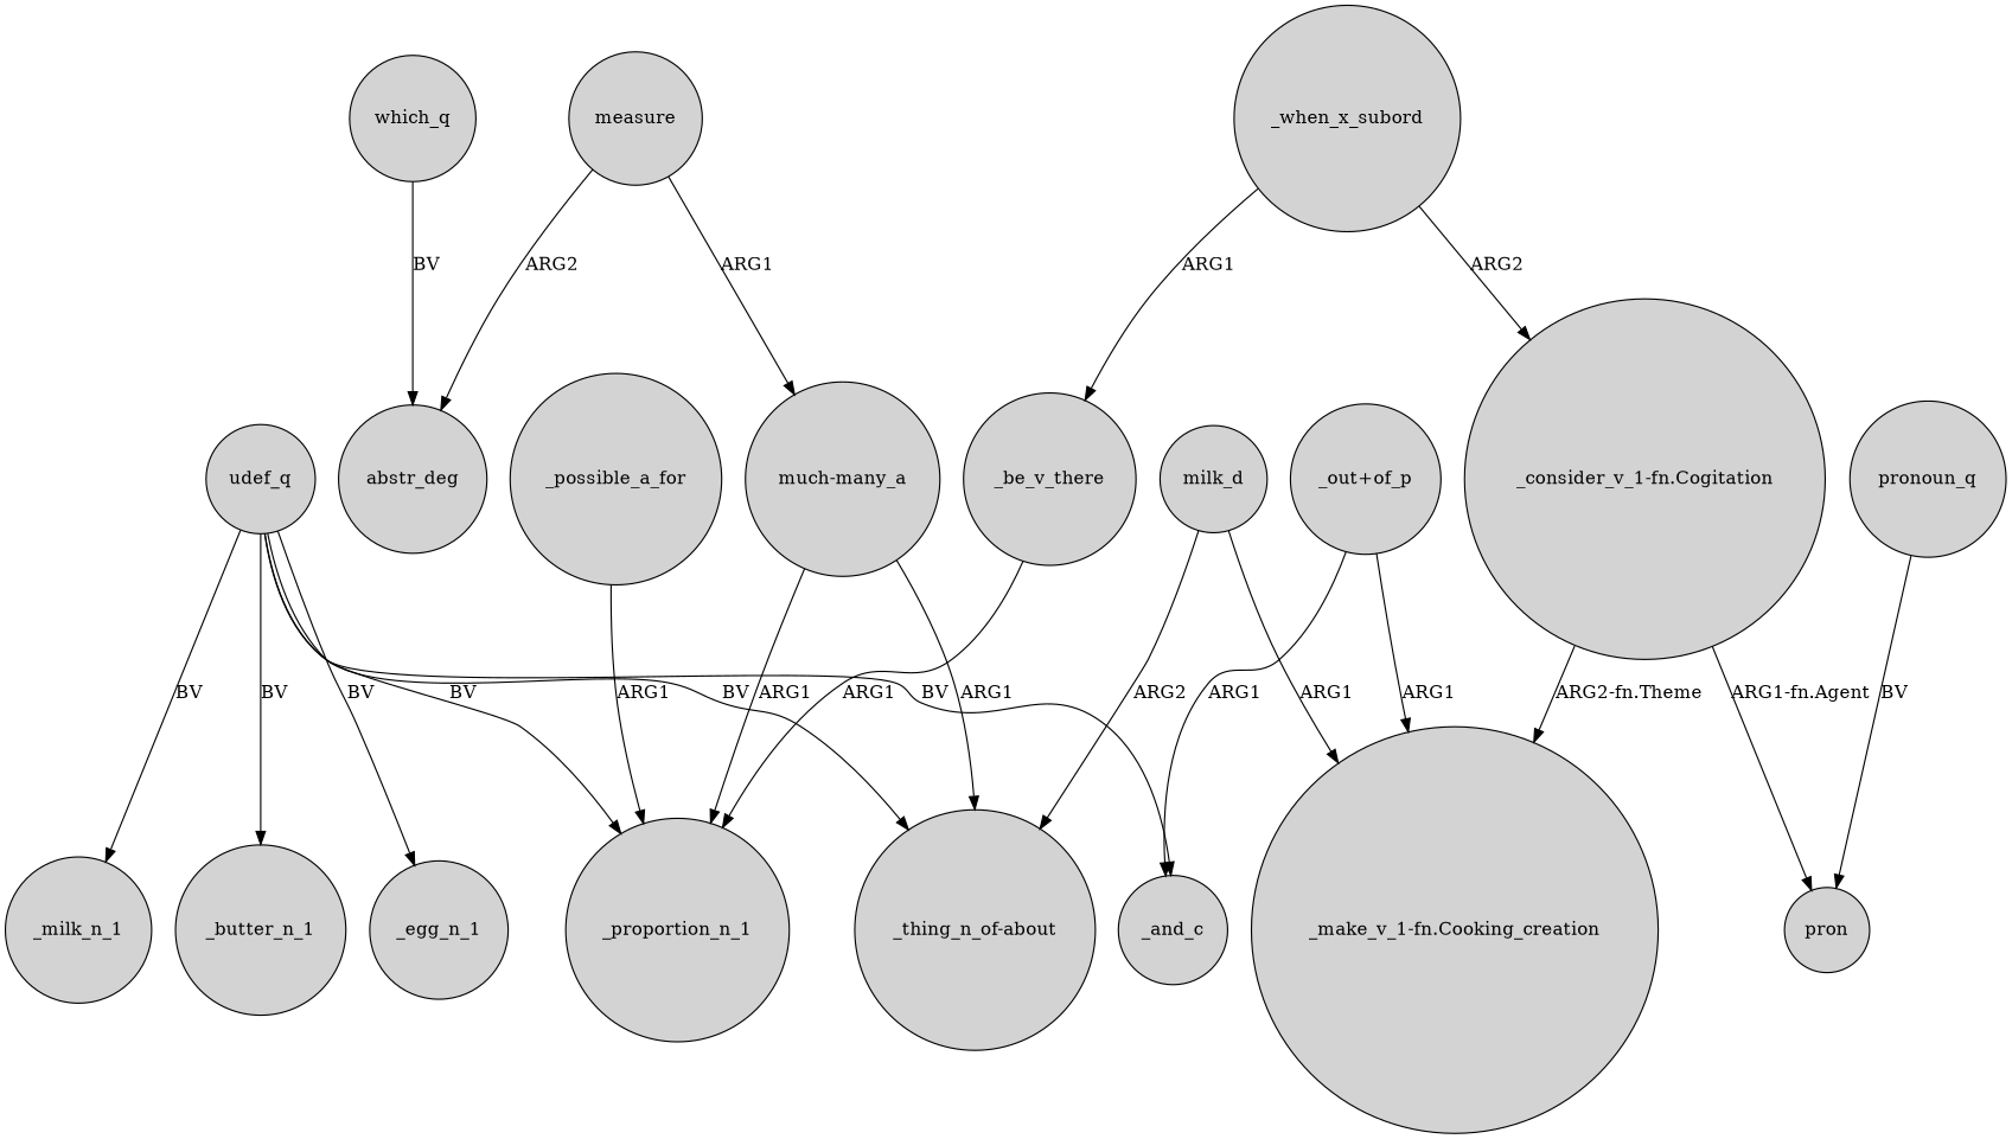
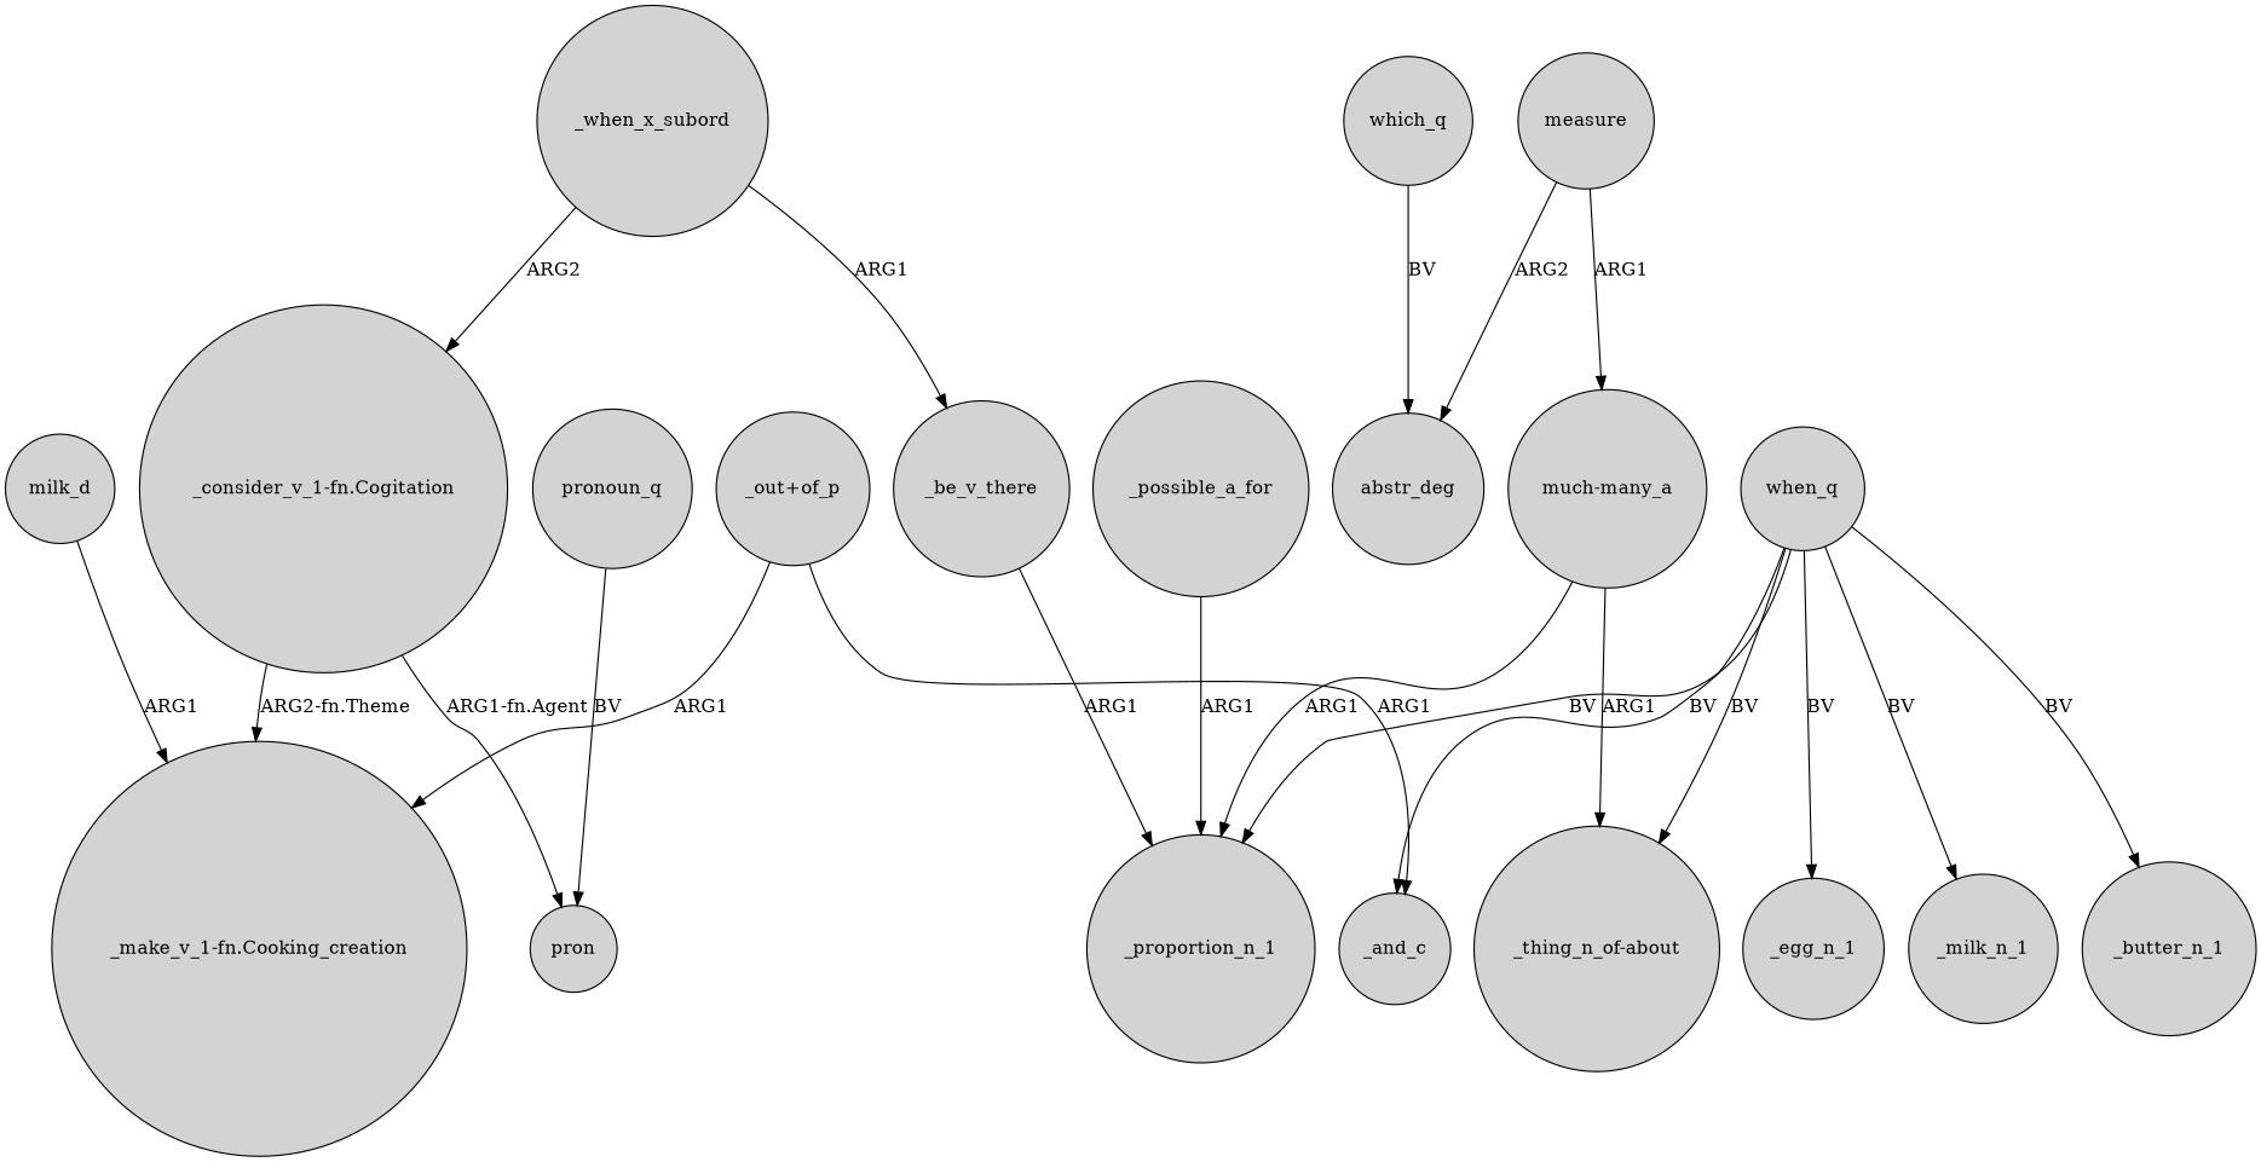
  digraph {
    node [shape=circle style=filled]
    "_consider_v_1-fn.Cogitation"
    "_make_v_1-fn.Cooking_creation"
    pron
-   udef_q
+   udef_q [label=when_q]
    "_thing_n_of-about"
    _proportion_n_1
    _milk_n_1
    _butter_n_1
    _and_c
    _egg_n_1
    measure
    abstr_deg
    "much-many_a"
    _be_v_there
    _when_x_subord
    _possible_a_for
    pronoun_q
    which_q
    n19 [label=milk_d]
    "_out+of_p"
    "_consider_v_1-fn.Cogitation" -> "_make_v_1-fn.Cooking_creation" [label="ARG2-fn.Theme"]
    "_consider_v_1-fn.Cogitation" -> pron [label="ARG1-fn.Agent"]
    udef_q -> "_thing_n_of-about" [label=BV]
    udef_q -> _proportion_n_1 [label=BV]
    udef_q -> _milk_n_1 [label=BV]
    udef_q -> _butter_n_1 [label=BV]
    udef_q -> _and_c [label=BV]
    udef_q -> _egg_n_1 [label=BV]
    measure -> abstr_deg [label=ARG2]
    measure -> "much-many_a" [label=ARG1]
    "much-many_a" -> "_thing_n_of-about" [label=ARG1]
    "much-many_a" -> _proportion_n_1 [label=ARG1]
    _be_v_there -> _proportion_n_1 [label=ARG1]
    _when_x_subord -> "_consider_v_1-fn.Cogitation" [label=ARG2]
    _when_x_subord -> _be_v_there [label=ARG1]
    _possible_a_for -> _proportion_n_1 [label=ARG1]
    pronoun_q -> pron [label=BV]
    which_q -> abstr_deg [label=BV]
    n19 -> "_make_v_1-fn.Cooking_creation" [label=ARG1]
-   n19 -> "_thing_n_of-about" [label=ARG2]
    "_out+of_p" -> "_make_v_1-fn.Cooking_creation" [label=ARG1]
    "_out+of_p" -> _and_c [label=ARG1]
  }
